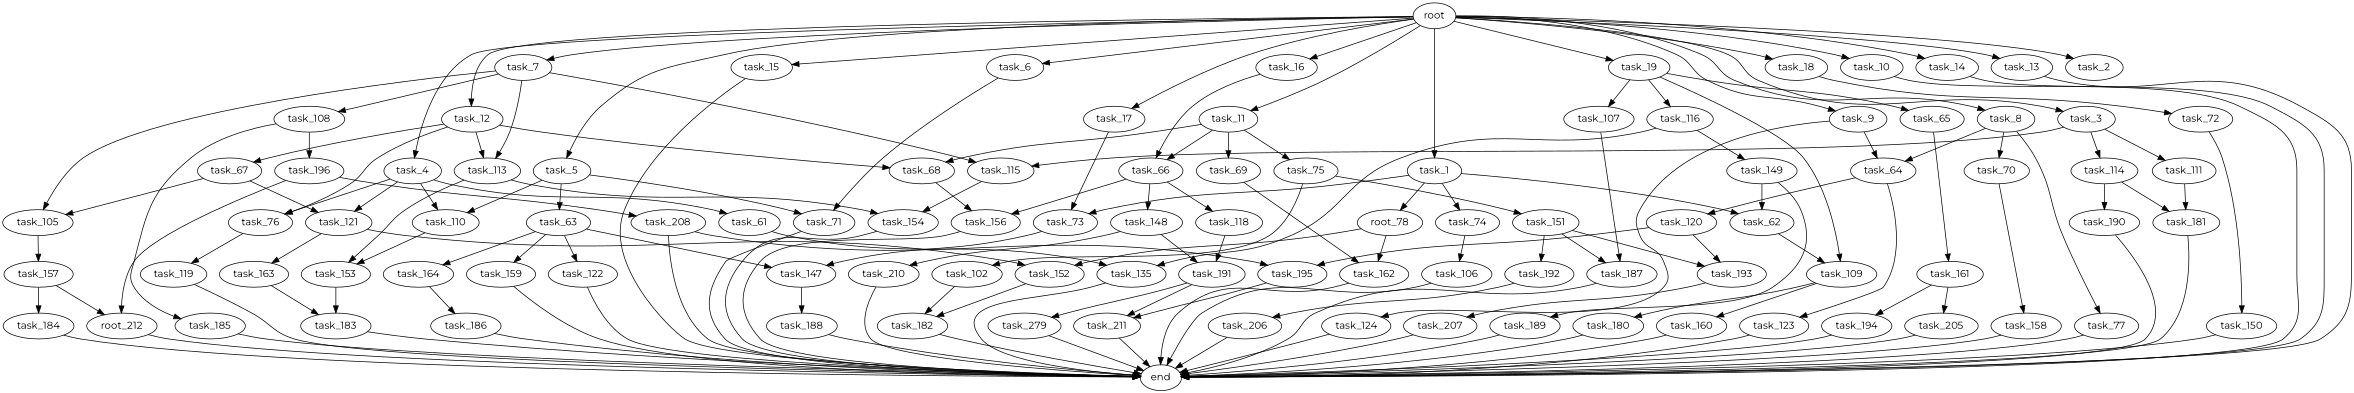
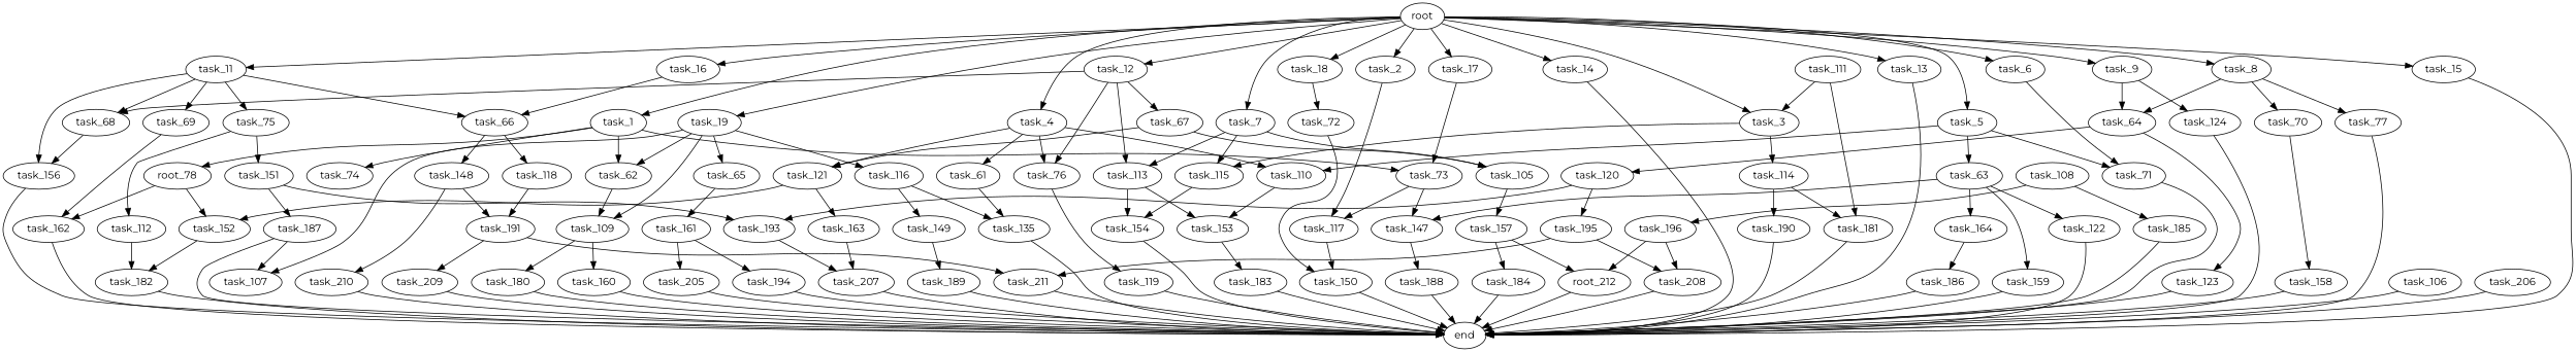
  digraph {
    fontname=Montserrat
    node [fontname=Montserrat]
    edge [fontname=Montserrat]
    n1 [label=task_135]
    task_116
    task_149
    end
    task_189
    task_105
    task_157
    n8 [label=root_212]
    task_184
    task_163
    task_183
    task_15
    task_207
    task_153
    task_191
-   task_209 [label=task_279]
+   task_209
    task_211
    task_7
    task_115
    task_108
    task_113
    task_154
    task_196
    task_185
    task_119
    task_75
-   task_112 [label=task_102]
+   task_112
    task_151
    task_182
-   task_192
    task_193
    task_187
    task_106
+   task_117
    task_150
    task_208
    task_9
    task_64
    task_124
    task_123
    task_120
    task_181
    task_74
    task_147
    task_188
    task_121
    task_152
    task_164
    task_186
    task_118
    task_73
    task_195
    task_77
    task_65
    task_161
    task_194
    task_205
    task_18
    task_72
    task_63
    task_159
    task_122
    task_68
    task_156
    task_206
    task_160
    task_190
    task_61
    task_11
    task_69
    task_66
    task_162
    task_148
    task_1
    n75 [label=root_78]
    task_62
    task_109
    task_180
    task_210
    task_19
    task_107
    task_4
    task_76
    task_110
-   task_10
    task_158
    task_70
    task_71
    task_67
    task_14
    task_12
    task_13
    task_3
    task_114
    task_111
    task_5
    task_6
    task_2
    task_17
    root
    task_8
    task_16
    n1 -> end
    task_116 -> n1
    task_116 -> task_149
    task_149 -> task_189
    task_189 -> end
    task_105 -> task_157
    task_157 -> n8
    task_157 -> task_184
    n8 -> end
    task_184 -> end
-   task_163 -> task_183
+   task_163 -> task_207
    task_183 -> end
    task_15 -> end
    task_207 -> end
    task_153 -> task_183
    task_191 -> task_209
    task_191 -> task_211
    task_209 -> end
    task_211 -> end
    task_7 -> task_105
    task_7 -> task_115
-   task_7 -> task_108
    task_7 -> task_113
    task_115 -> task_154
    task_108 -> task_196
    task_108 -> task_185
    task_113 -> task_153
    task_113 -> task_154
    task_154 -> end
    task_196 -> n8
    task_196 -> task_208
    task_185 -> end
    task_119 -> end
    task_75 -> task_112
    task_75 -> task_151
    task_112 -> task_182
-   task_151 -> task_192
    task_151 -> task_193
    task_151 -> task_187
    task_182 -> end
-   task_192 -> task_206
    task_193 -> task_207
    task_187 -> end
    task_106 -> end
+   task_117 -> task_150
    task_150 -> end
    task_208 -> end
    task_9 -> task_64
    task_9 -> task_124
    task_64 -> task_123
    task_64 -> task_120
    task_124 -> end
    task_123 -> end
    task_120 -> task_193
    task_120 -> task_195
    task_181 -> end
-   task_74 -> task_106
    task_147 -> task_188
    task_188 -> end
    task_121 -> task_163
    task_121 -> task_152
    task_152 -> task_182
    task_164 -> task_186
    task_186 -> end
    task_118 -> task_191
+   task_73 -> task_117
    task_73 -> task_147
    task_195 -> task_211
-   task_208 -> task_195
+   task_195 -> task_208
    task_77 -> end
    task_65 -> task_161
    task_161 -> task_194
    task_161 -> task_205
    task_194 -> end
    task_205 -> end
    task_18 -> task_72
    task_72 -> task_150
    task_63 -> task_147
    task_63 -> task_164
    task_63 -> task_159
    task_63 -> task_122
    task_159 -> end
    task_122 -> end
    task_68 -> task_156
    task_156 -> end
    task_206 -> end
    task_160 -> end
    task_190 -> end
    task_61 -> n1
    task_11 -> task_75
    task_11 -> task_68
    task_11 -> task_69
    task_11 -> task_66
    task_69 -> task_162
    task_66 -> task_118
-   task_66 -> task_156
+   task_11 -> task_156
    task_66 -> task_148
    task_162 -> end
    task_148 -> task_191
    task_148 -> task_210
    task_1 -> task_74
    task_1 -> task_73
    task_1 -> n75
    task_1 -> task_62
    n75 -> task_152
    n75 -> task_162
    task_62 -> task_109
    task_109 -> task_160
    task_109 -> task_180
    task_180 -> end
    task_210 -> end
    task_19 -> task_116
    task_19 -> task_65
-   task_149 -> task_62
+   task_19 -> task_62
    task_19 -> task_109
    task_19 -> task_107
-   task_107 -> task_187
+   task_187 -> task_107
    task_4 -> task_121
    task_4 -> task_61
    task_4 -> task_76
    task_4 -> task_110
    task_76 -> task_119
    task_110 -> task_153
-   task_10 -> end
    task_158 -> end
    task_70 -> task_158
    task_71 -> end
    task_67 -> task_105
    task_67 -> task_121
    task_14 -> end
    task_12 -> task_113
    task_12 -> task_68
    task_12 -> task_76
    task_12 -> task_67
    task_13 -> end
    task_3 -> task_115
    task_3 -> task_114
-   task_3 -> task_111
+   task_111 -> task_3
    task_114 -> task_181
    task_114 -> task_190
    task_111 -> task_181
    task_5 -> task_63
    task_5 -> task_110
    task_5 -> task_71
    task_6 -> task_71
+   task_2 -> task_117
    task_17 -> task_73
    root -> task_15
    root -> task_7
    root -> task_9
    root -> task_18
    root -> task_11
    root -> task_1
    root -> task_19
    root -> task_4
-   root -> task_10
    root -> task_14
    root -> task_12
    root -> task_13
    root -> task_3
    root -> task_5
    root -> task_6
    root -> task_2
    root -> task_17
    root -> task_8
    root -> task_16
    task_8 -> task_64
    task_8 -> task_77
    task_8 -> task_70
    task_16 -> task_66
  }
